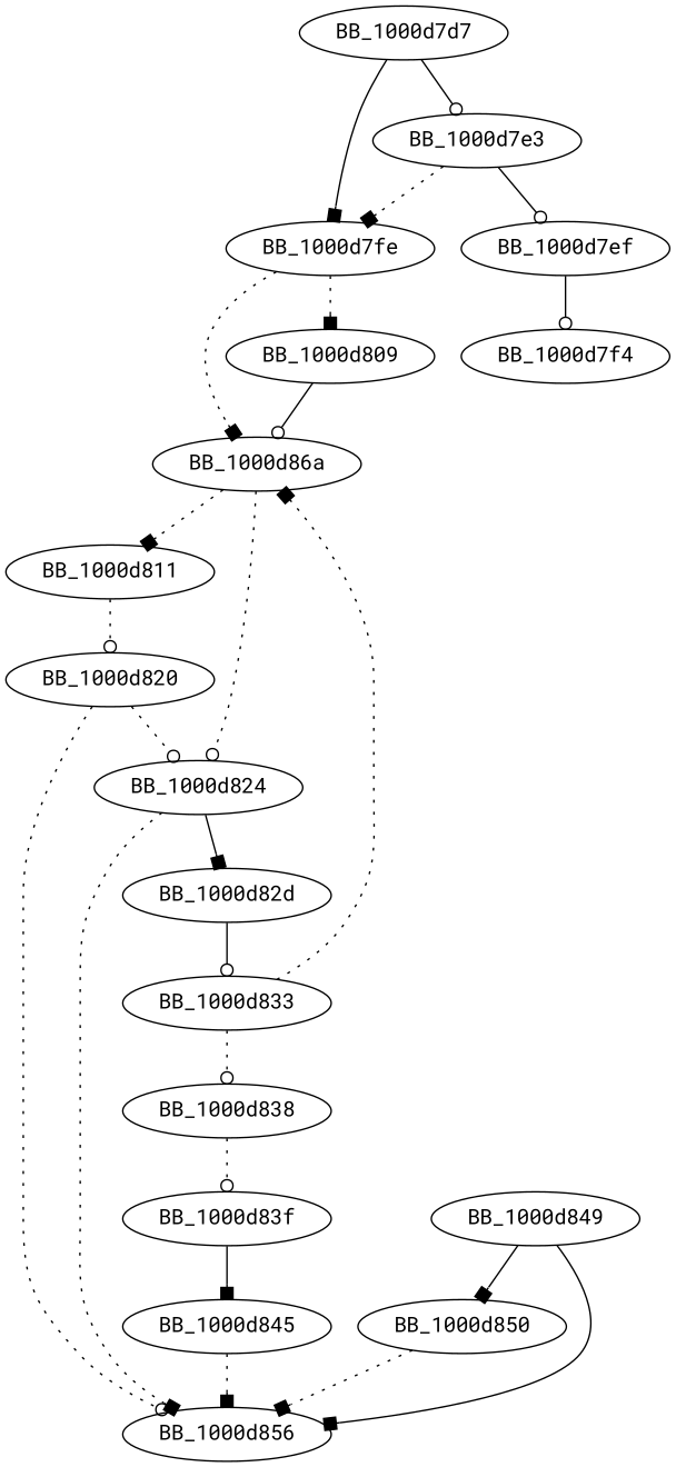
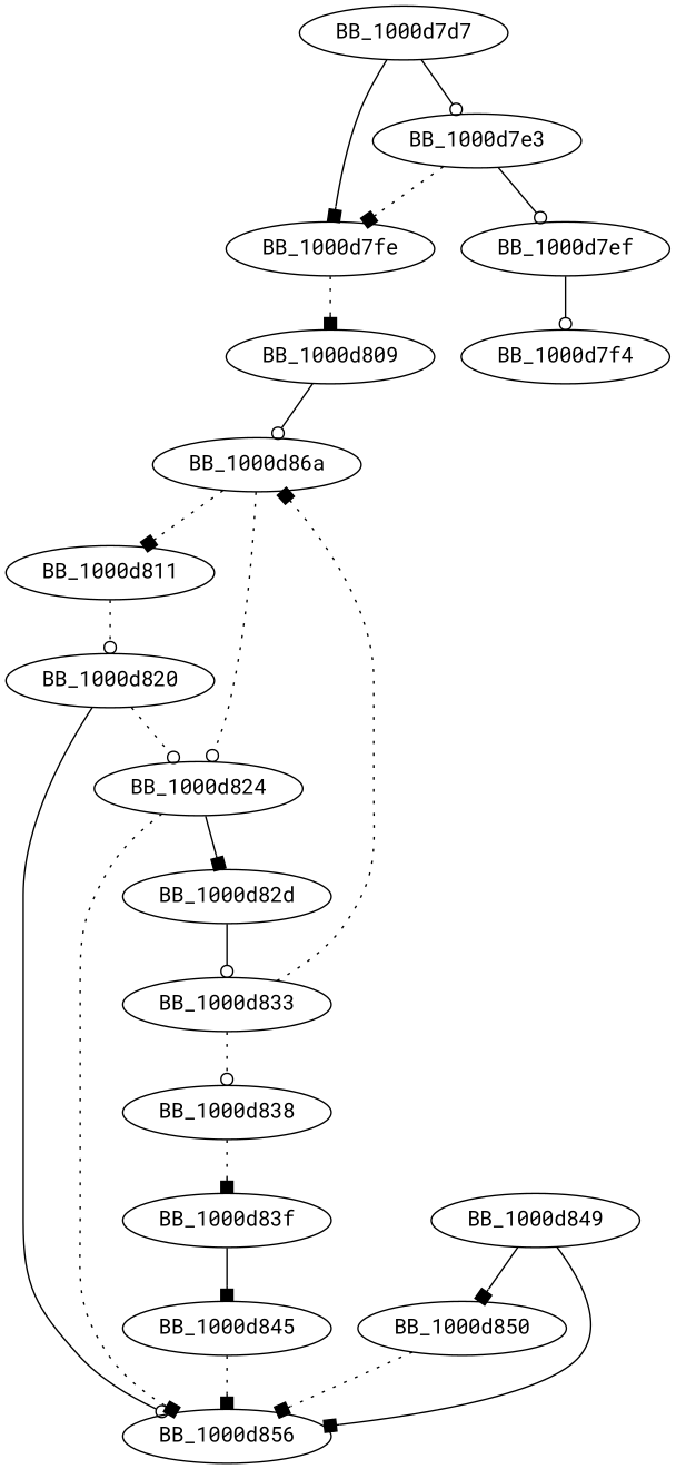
  digraph {
    fontname="Roboto Mono"
    node [fontname="Roboto Mono"]
    edge [arrowhead=box fontname="Roboto Mono" style=dotted]
    BB_1000d7d7
    BB_1000d7e3
    BB_1000d7fe
    BB_1000d7ef
    BB_1000d809
    n6 [label=BB_1000d86a]
    BB_1000d7f4
    BB_1000d811
    BB_1000d824
    BB_1000d820
    BB_1000d82d
    BB_1000d856
    BB_1000d833
    BB_1000d849
    BB_1000d850
    BB_1000d838
    BB_1000d83f
    BB_1000d845
    BB_1000d7d7 -> BB_1000d7e3 [arrowhead=odot style=solid]
    BB_1000d7d7 -> BB_1000d7fe [style=solid]
    BB_1000d7e3 -> BB_1000d7fe
    BB_1000d7e3 -> BB_1000d7ef [arrowhead=odot style=solid]
    BB_1000d7fe -> BB_1000d809
-   BB_1000d7fe -> n6
    BB_1000d7ef -> BB_1000d7f4 [arrowhead=odot style=solid]
    BB_1000d809 -> n6 [arrowhead=odot style=solid]
    n6 -> BB_1000d811
    n6 -> BB_1000d824 [arrowhead=odot]
    BB_1000d811 -> BB_1000d820 [arrowhead=odot]
    BB_1000d824 -> BB_1000d82d [style=solid]
    BB_1000d824 -> BB_1000d856
    BB_1000d820 -> BB_1000d824 [arrowhead=odot]
-   BB_1000d820 -> BB_1000d856 [arrowhead=odot]
+   BB_1000d820 -> BB_1000d856 [arrowhead=odot style=solid]
    BB_1000d82d -> BB_1000d833 [arrowhead=odot style=solid]
    BB_1000d833 -> n6
    BB_1000d833 -> BB_1000d838 [arrowhead=odot]
    BB_1000d849 -> BB_1000d856 [style=solid]
    BB_1000d849 -> BB_1000d850 [style=solid]
    BB_1000d850 -> BB_1000d856
-   BB_1000d838 -> BB_1000d83f [arrowhead=odot]
+   BB_1000d838 -> BB_1000d83f
    BB_1000d83f -> BB_1000d845 [style=solid]
    BB_1000d845 -> BB_1000d856
  }
